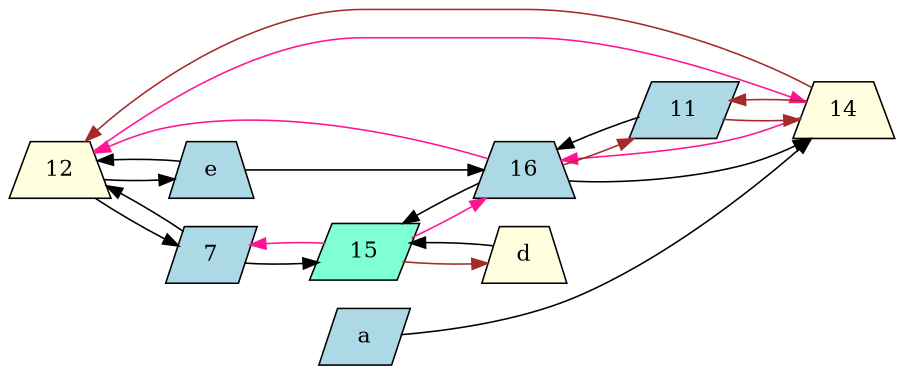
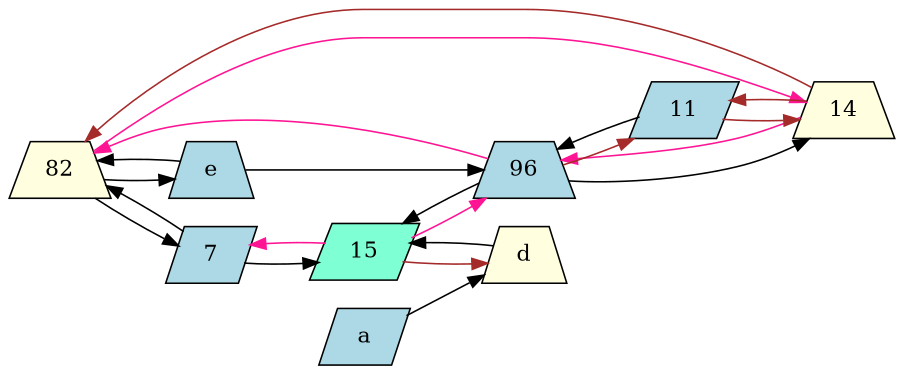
  digraph {
    rankdir=LR
    node [fillcolor=lightblue shape=trapezium style=filled]
    edge [color=black]
-   12 [fillcolor=lightyellow]
+   12 [fillcolor=lightyellow label=82]
    7 [shape=parallelogram]
    14 [fillcolor=lightyellow]
    e
-   16
+   16 [label=96]
    11 [shape=parallelogram]
    15 [fillcolor=aquamarine shape=parallelogram]
    d [fillcolor=lightyellow]
    a [shape=parallelogram]
    12 -> 7
    12 -> 14 [color=deeppink]
    12 -> e
    7 -> 12
    7 -> 15
    14 -> 12 [color=brown]
    14 -> 16 [color=deeppink]
    14 -> 11 [color=brown]
    e -> 12
    e -> 16
    16 -> 12 [color=deeppink]
    16 -> 14
    16 -> 11 [color=brown]
    16 -> 15
    11 -> 14 [color=brown]
    11 -> 16
    15 -> 7 [color=deeppink]
    15 -> 16 [color=deeppink]
    15 -> d [color=brown]
    d -> 15
-   a -> 14
+   a -> d
  }
